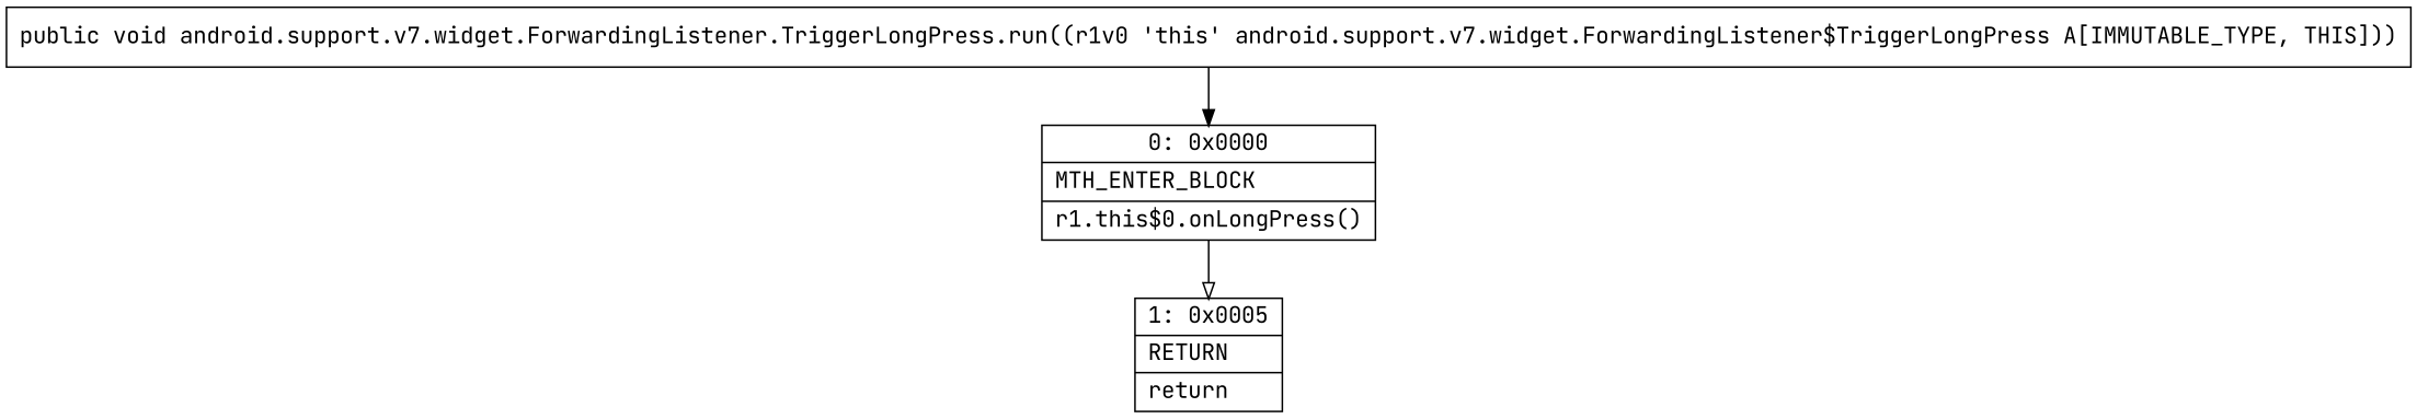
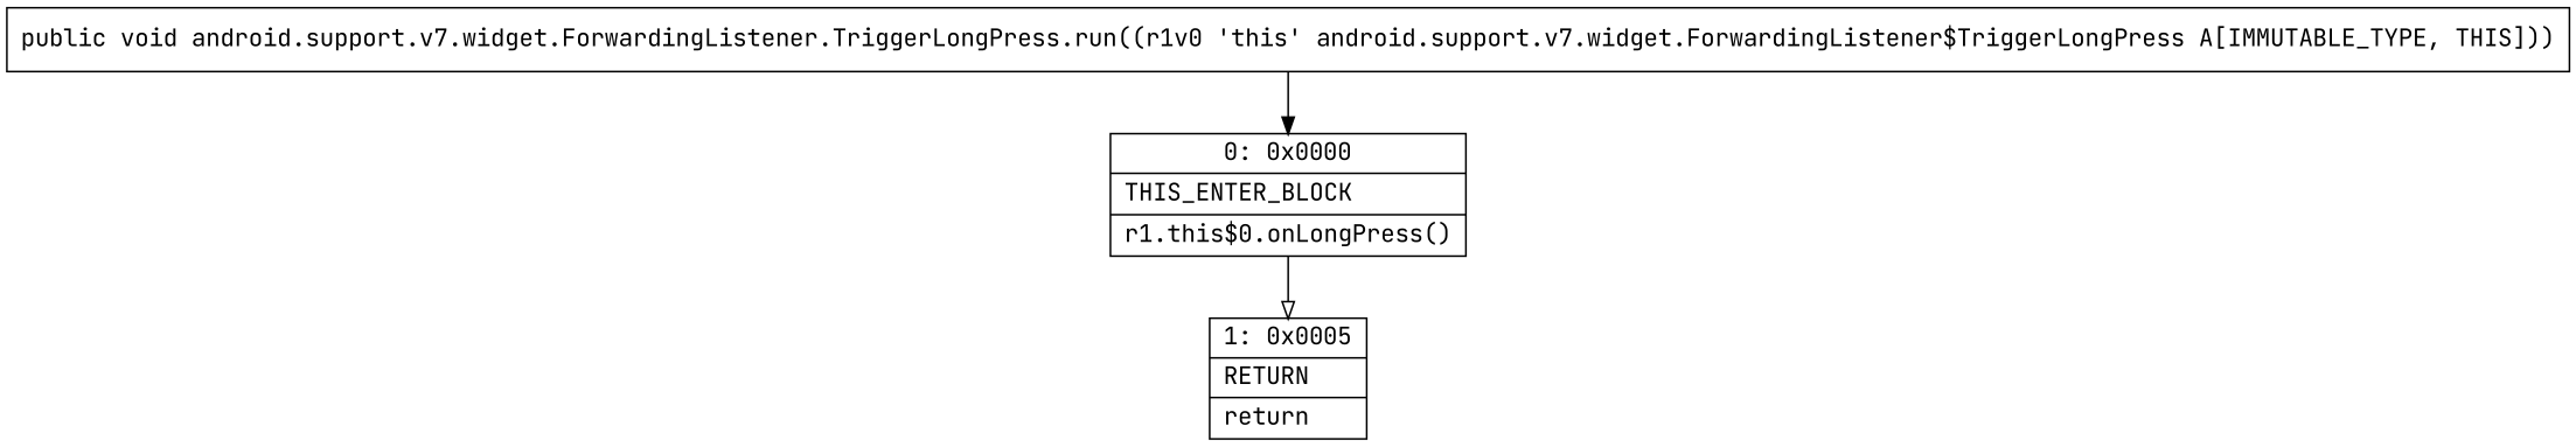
  digraph {
    fontname="JetBrains Mono"
    node [shape=record fontname="JetBrains Mono"]
    edge [fontname="JetBrains Mono"]
-   n1 [label="{0\:\ 0x0000|MTH_ENTER_BLOCK\l|r1.this$0.onLongPress()\l}"]
+   n1 [label="{0\:\ 0x0000|THIS_ENTER_BLOCK\l|r1.this$0.onLongPress()\l}"]
    n2 [label="{1\:\ 0x0005|RETURN\l|return\l}"]
    n3 [label="{public void android.support.v7.widget.ForwardingListener.TriggerLongPress.run((r1v0 'this' android.support.v7.widget.ForwardingListener$TriggerLongPress A[IMMUTABLE_TYPE, THIS])) }"]
    n1 -> n2 [arrowhead=onormal]
    n3 -> n1 [arrowhead=normal]
  }
